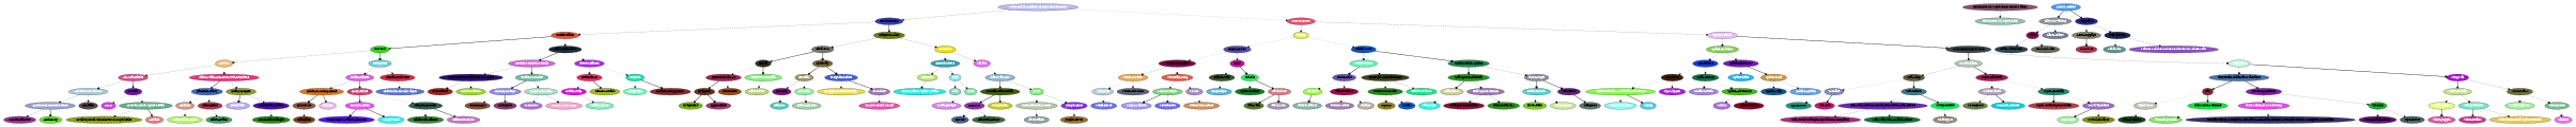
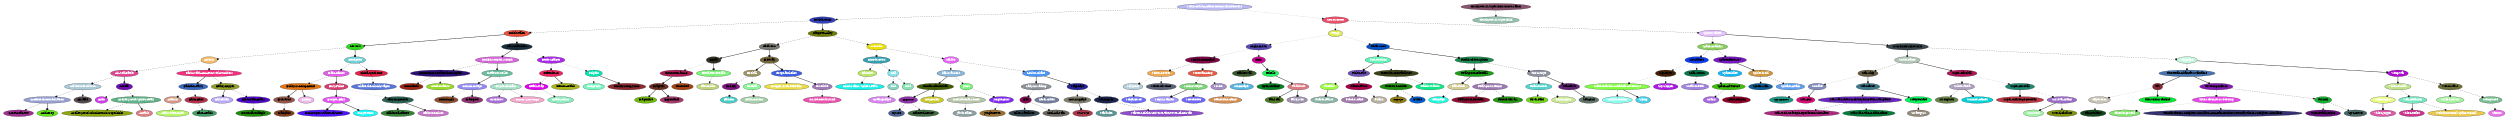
  digraph {
    fontname="DejaVu Serif"
    node [fontcolor="#FFFFFF" fontname="DejaVu Serif" style=filled]
    edge [arrowhead=dot fontname="DejaVu Serif" style=dashed]
    n1 [fillcolor="#BAB9F6" label="Maze-Craze:A-Game-of-Cops-and-Robbers"]
    n2 [fillcolor="#323FBF" fontcolor="#000000" label="Double-Dunk"]
    n3 [fillcolor="#EE4E6A" label="Secret-Quest"]
    n4 [fillcolor="#E9503C" fontcolor="#000000" label=Codebreaker]
    n5 [fillcolor="#6F7C04" fontcolor="#000000" label="Gangster-Alley"]
    n6 [fillcolor="#DFEC5E" label=Pengo]
    n7 [fillcolor="#E5BFFE" label="Sprint-Master"]
    n8 [fillcolor="#2FDB1A" fontcolor="#000000" label=Berzerk]
    n9 [fillcolor="#172D39" fontcolor="#000000" label="Dark-Chambers"]
    n10 [fillcolor="#79766F" fontcolor="#000000" label="Fatal-Run"]
    n11 [fillcolor="#EEDF06" label=Gremlins]
    n12 [fillcolor="#F6BA65" label=Asterix]
    n13 [fillcolor="#6ED0D6" label=Centipede]
    n14 [fillcolor="#D765DC" label="Cookie-Monster-Munch"]
    n15 [fillcolor="#AB28EC" label="Desert-Falcon"]
    n16 [fillcolor="#E04790" label="Air-Sea-Battle"]
    n17 [fillcolor="#F63080" label="Basic-Math-AKA-Fun-With-Numbers"]
    n18 [fillcolor="#E65DEB" label="Brain-Games"]
    n19 [fillcolor="#E12246" fontcolor="#000000" label="China-Syndrome"]
    n20 [fillcolor="#ACCAD8" label="Adventures-of-Tron"]
    n21 [fillcolor="#6E0EB3" fontcolor="#000000" label=Amidar]
    n22 [fillcolor="#3A69C2" fontcolor="#000000" label="Bachelor-Party"]
    n23 [fillcolor="#94A029" fontcolor="#000000" label="Beany-Bopper"]
    n24 [fillcolor="#989FD3" label="A-Game-of-Concentration"]
    n25 [fillcolor="#564A4E" fontcolor="#000000" label="Air-Raid"]
-   n26 [fillcolor="#D43DEE" label=Force]
+   n26 [fillcolor="#D43DEE" label=Alien]
    n27 [fillcolor="#5FB187" label="Artillery-Duel/Spike's-Peak"]
    n28 [fillcolor="#9D2F90" fontcolor="#000000" label="3-D-Tic-Tac-Toe"]
    n29 [fillcolor="#66E518" fontcolor="#000000" label="Acid-Drop"]
    n30 [fillcolor="#8EA40C" fontcolor="#000000" label="Artillery-Duel/Chuck-Norris-Superkicks"]
    n31 [fillcolor="#E27D82" label=Assault]
    n32 [fillcolor="#D49885" label=Atlantis]
    n33 [fillcolor="#B7314B" fontcolor="#000000" label="Bank-Heist"]
    n34 [fillcolor="#BBAAFA" label=Basketball]
    n35 [fillcolor="#5008CA" fontcolor="#000000" label="Berenstain-Bears"]
    n36 [fillcolor="#B6F666" label="Atari-Video-Cube"]
    n37 [fillcolor="#419F65" fontcolor="#000000" label="Base-Attack"]
    n38 [fillcolor="#1F8C08" fontcolor="#000000" label="Bermuda-Triangle"]
    n39 [fillcolor="#E57513" fontcolor="#000000" label="Bobby-is-Going-Home"]
    n40 [fillcolor="#D83D71" label="Busy-Police"]
    n41 [fillcolor="#5876DB" label="Chase-the-Chuck-Wagon"]
    n42 [fillcolor="#975647" fontcolor="#000000" label="Blue-Print"]
    n43 [fillcolor="#EFB8EC" label=Boxing]
    n44 [fillcolor="#E851FB" label="Bumper-Bash"]
    n45 [fillcolor="#2B6151" fontcolor="#000000" label="Canyon-Bomber"]
    n46 [fillcolor="#833F1B" fontcolor="#000000" label=Blackjack]
    n47 [fillcolor="#4E15FB" fontcolor="#000000" label="Buck-Rogers:Planet-of-Zoom"]
    n48 [fillcolor="#1DFAFB" label=BurgerTime]
    n49 [fillcolor="#348337" fontcolor="#000000" label="California-Games"]
    n50 [fillcolor="#C874C9" label="Cathouse-Blues"]
    n51 [fillcolor="#88536C" fontcolor="#000000" label="Chuck-Norris-Superkicks/Ghost-Manor"]
    n52 [fillcolor="#94C0AE" label="Chuck-Norris-Superkicks"]
    n53 [fillcolor="#2C0E77" fontcolor="#000000" label="Communist-Mutants-from-Space"]
    n54 [fillcolor="#6BC09F" label="Creature-Strike"]
    n55 [fillcolor="#F02361" fontcolor="#000000" label="Defender-II"]
    n56 [fillcolor="#05E7B3" label=Dolphin]
    n57 [fillcolor="#9C2613" fontcolor="#000000" label=Commando]
    n58 [fillcolor="#9ADA29" label=Confrontation]
    n59 [fillcolor="#938AF2" label="Cosmic-Creeps"]
    n60 [fillcolor="#A4E1C7" label="Crypts-of-Chaos"]
    n61 [fillcolor="#8C4E2E" fontcolor="#000000" label="Cosmic-Ark"]
    n62 [fillcolor="#8E356F" fontcolor="#000000" label=Crackpots]
    n63 [fillcolor="#AB6DD7" label=Crossbow]
    n64 [fillcolor="#F6A9CE" label="Custer's-Revenge"]
    n65 [fillcolor="#E103EF" label="Death-Trap"]
    n66 [fillcolor="#A9B71D" fontcolor="#000000" label="Demon-Attack"]
    n67 [fillcolor="#73F9C1" label="Dodge'Em"]
    n68 [fillcolor="#8D292F" fontcolor="#000000" label="Donkey-Kong-Junior"]
    n69 [fillcolor="#86EDBB" label="Deadly-Discs"]
    n70 [fillcolor="#333023" fontcolor="#000000" label=Espial]
    n71 [fillcolor="#756638" fontcolor="#000000" label=Freeway]
    n72 [fillcolor="#34A1B2" label=Ghostbusters]
    n73 [fillcolor="#ED63FD" label=Karate]
    n74 [fillcolor="#AC1D55" fontcolor="#000000" label="Encounter-at-L-5"]
    n75 [fillcolor="#7EF57A" label="Extra-Terrestrials"]
    n76 [fillcolor="#9D9566" label=Fireball]
    n77 [fillcolor="#3F60E6" label="Frogs-and-Flies"]
    n78 [fillcolor="#6C2F21" fontcolor="#000000" label=Dragster]
    n79 [fillcolor="#A44213" fontcolor="#000000" label=Entombed]
    n80 [fillcolor="#BFD47B" label="Fast-Eddie"]
    n81 [fillcolor="#73BB06" fontcolor="#000000" label=Dragonfire]
    n82 [fillcolor="#AA376D" fontcolor="#000000" label=Eggomania]
    n83 [fillcolor="#801283" fontcolor="#000000" label="Fire-Fly"]
    n84 [fillcolor="#8AF798" label=Football]
    n85 [fillcolor="#EADE46" label="Frogger-II:ThreeeDeep!"]
    n86 [fillcolor="#A07AB7" label=Frostbite]
    n87 [fillcolor="#44CEC4" label=Fathom]
    n88 [fillcolor="#A4CEA9" label="Flash-Gordon"]
    n89 [fillcolor="#EC51AF" label="G.I.Joe:Cobra-Strike"]
    n90 [fillcolor="#B9E769" label=Gauntlet]
    n91 [fillcolor="#85E4ED" label=Golf]
    n92 [fillcolor="#8AB7DB" label="Ikari-Warriors"]
    n93 [fillcolor="#4997FB" label="Lock'n'-Chase"]
    n94 [fillcolor="#15F2E7" label="Ghost-Manor/Spike's-Peak"]
    n95 [fillcolor="#85D7C3" label=Glib]
    n96 [fillcolor="#85E5B3" label=Gorf]
    n97 [fillcolor="#DA82F6" label="Great-Escape"]
    n98 [fillcolor="#415D03" fontcolor="#000000" label="Human-Cannonball"]
    n99 [fillcolor="#78F47A" label=Joust]
    n100 [fillcolor="#8C929A" label="Lady-in-Wading"]
    n101 [fillcolor="#27259D" fontcolor="#000000" label=MagiCard]
    n102 [fillcolor="#9033AB" fontcolor="#000000" label="H.E.R.O."]
    n103 [fillcolor="#CACB26" label="Ice-Hockey"]
    n104 [fillcolor="#B5C6A9" label="International-Soccer"]
    n105 [fillcolor="#8228F6" label="Jungle-Hunt"]
    n106 [fillcolor="#4B6292" fontcolor="#000000" label=Gyruss]
    n107 [fillcolor="#3F6A3F" fontcolor="#000000" label="Haunted-House"]
    n108 [fillcolor="#8EA2A3" label=Jawbreaker]
    n109 [fillcolor="#9A712F" fontcolor="#000000" label="Jungle-Fever"]
    n110 [fillcolor="#880855" fontcolor="#000000" label=Klax]
    n111 [fillcolor="#737E9D" label="Laser-Gates"]
    n112 [fillcolor="#818270" fontcolor="#000000" label="Lost-Luggage"]
    n113 [fillcolor="#1B244E" fontcolor="#000000" label="Mario-Bros."]
    n114 [fillcolor="#2F444F" fontcolor="#000000" label="Killer-Satellites"]
    n115 [fillcolor="#6B675E" fontcolor="#000000" label="Kool-Aid-Man"]
    n116 [fillcolor="#AD354C" fontcolor="#000000" label="M*A*S*H"]
    n117 [fillcolor="#5A9696" label=Marauder]
    n118 [fillcolor="#8F4DCC" label="Masters-of-the-Universe:The-Power-of-He-Man"]
    n119 [fillcolor="#584BB8" fontcolor="#000000" label="Night-Driver"]
    n120 [fillcolor="#0552C5" fontcolor="#000000" label="Radar-Lock"]
    n121 [fillcolor="#88CF5A" label="Space-Invaders"]
    n122 [fillcolor="#3B474E" fontcolor="#000000" label="Swordquest:Fireworld"]
    n123 [fillcolor="#800647" fontcolor="#000000" label="Missile-Command"]
    n124 [fillcolor="#D00597" fontcolor="#000000" label="Oink!"]
    n125 [fillcolor="#5CF5B7" label="Pole-Position"]
    n126 [fillcolor="#1B8B50" fontcolor="#000000" label="Riddle-of-the-Sphinx"]
    n127 [fillcolor="#F0A953" label="Miner-2049er"]
    n128 [fillcolor="#E85B46" label="Mountain-King"]
    n129 [fillcolor="#38582B" fontcolor="#000000" label="Off-the-Wall"]
    n130 [fillcolor="#21F65C" fontcolor="#000000" label=Othello]
    n131 [fillcolor="#B4CFDA" label=Millipede]
    n132 [fillcolor="#5B6276" fontcolor="#000000" label="Mines-of-Minos"]
    n133 [fillcolor="#7BD679" label=Moonsweeper]
    n134 [fillcolor="#A58FC6" label="Mr.Do!"]
    n135 [fillcolor="#6B6EFB" label="Mega-Force"]
    n136 [fillcolor="#A196FF" label="Mogul-Maniac"]
    n137 [fillcolor="#7068FD" label=MotoRodeo]
    n138 [fillcolor="#D68E52" label="Name-This-Game"]
    n139 [fillcolor="#57B6E1" label="No-Escape!"]
    n140 [fillcolor="#048322" fontcolor="#000000" label="Open-Sesame"]
    n141 [fillcolor="#DF7982" label=Parachute]
    n142 [fillcolor="#507A22" fontcolor="#000000" label="Pac-Man"]
    n143 [fillcolor="#9E92B0" label="Party-Mix"]
    n144 [fillcolor="#6E50B8" fontcolor="#000000" label="Pick'n-Pile"]
    n145 [fillcolor="#3D4216" fontcolor="#000000" label="Quest-for-Quintana-Roo"]
    n146 [fillcolor="#1A9D17" fontcolor="#000000" label="RealSports-Baseball"]
    n147 [fillcolor="#8E91A1" label="Roc'n-Rope"]
    n148 [fillcolor="#9CFF40" label=Phoenix]
    n149 [fillcolor="#A80048" fontcolor="#000000" label="Planet-Patrol"]
    n150 [fillcolor="#1D8D0E" fontcolor="#000000" label="Pressure-Cooker"]
    n151 [fillcolor="#0EEA8B" label="Rabbit-Transit"]
    n152 [fillcolor="#8BB6A7" label="Phaser-Patrol"]
    n153 [fillcolor="#A27CAF" label="Piece-o'-Cake"]
    n154 [fillcolor="#B8B19F" label=Polaris]
    n155 [fillcolor="#937F17" fontcolor="#000000" label=Popeye]
    n156 [fillcolor="#005ECD" fontcolor="#000000" label="Q*bert"]
    n157 [fillcolor="#D4CE95" label="Raft-Rider"]
    n158 [fillcolor="#9C79B2" label="RealSports-Tennis"]
    n159 [fillcolor="#55D4D2" label="Road-Runner"]
    n160 [fillcolor="#612276" fontcolor="#000000" label="Sea-Hawk"]
    n161 [fillcolor="#1EFBE2" label=Rampage]
    n162 [fillcolor="#8C1034" fontcolor="#000000" label="RealSports-Football"]
    n163 [fillcolor="#279515" fontcolor="#000000" label="Rescue-Terra-1"]
    n164 [fillcolor="#75D51A" fontcolor="#000000" label="River-Raid"]
    n165 [fillcolor="#CAEA96" label="Robin-Hood"]
    n166 [fillcolor="#61766A" fontcolor="#000000" label="Sea-Hunt"]
    n167 [fillcolor="#0E3BF4" fontcolor="#000000" label="Slot-Racers"]
    n168 [fillcolor="#7916C6" fontcolor="#000000" label="Spacemaster-X-7"]
    n169 [fillcolor="#B0C7B6" label="Street-Racer"]
    n170 [fillcolor="#C2F7DD" label=Vanguard]
    n171 [fillcolor="#421D03" fontcolor="#000000" label="Sky-Diver"]
    n172 [fillcolor="#057648" fontcolor="#000000" label="Solar-Storm"]
    n173 [fillcolor="#16B9F5" label=Spacechase]
    n174 [fillcolor="#D1973E" label=Spiderdroid]
    n175 [fillcolor="#82FF43" label="Skate-Boardin':A-Radical-Adventure"]
    n176 [fillcolor="#AC18E7" label="Sky-Skipper"]
    n177 [fillcolor="#A384DE" label="Sneak'N-Peek"]
    n178 [fillcolor="#3EC00C" fontcolor="#000000" label="Space-Adventure"]
    n179 [fillcolor="#8AFCF2" label="Shuttle-Orbiter"]
    n180 [fillcolor="#46CFEA" label=Skiing]
    n181 [fillcolor="#A767E2" label=Solaris]
    n182 [fillcolor="#930126" fontcolor="#000000" label="Space-Canyon"]
    n183 [fillcolor="#0E5B95" fontcolor="#000000" label="Spider-Man"]
    n184 [fillcolor="#61A0F0" label="Spitfire-Attack"]
    n185 [fillcolor="#645B40" fontcolor="#000000" label="Star-Ship"]
    n186 [fillcolor="#AF1657" fontcolor="#000000" label="Super-Baseball"]
    n187 [fillcolor="#4574AF" fontcolor="#000000" label="The-Texas-Chainsaw-Massacre"]
    n188 [fillcolor="#AF0AD1" label="Wing-War"]
    n189 [fillcolor="#818EBD" label=Sssnake]
    n190 [fillcolor="#3D788B" fontcolor="#000000" label=Starmaster]
    n191 [fillcolor="#B0A3C1" label=Subterranea]
    n192 [fillcolor="#208974" fontcolor="#000000" label="Super-Football"]
    n193 [fillcolor="#1D9684" fontcolor="#000000" label="Spy-Hunter"]
    n194 [fillcolor="#DC0A79" fontcolor="#000000" label="Star-Fox"]
    n195 [fillcolor="#6B26BF" fontcolor="#000000" label="Star-Wars-Return-of-the-Jedi:Death-Star-Battle"]
    n196 [fillcolor="#01FC5B" fontcolor="#000000" label=Steeplechase]
    n197 [fillcolor="#AE2980" fontcolor="#000000" label="Star-Trek:Strategic-Operations-Simulator"]
    n198 [fillcolor="#037C38" fontcolor="#000000" label="Star-Wars:The-Arcade-Game"]
    n199 [fillcolor="#948A7D" label="Strategy-X"]
    n200 [fillcolor="#698449" fontcolor="#000000" label=Stronghold]
    n201 [fillcolor="#00D2D8" label="Summer-Games"]
    n202 [fillcolor="#BF3944" fontcolor="#000000" label="Super-Challenge-Football"]
    n203 [fillcolor="#9C6BC9" label="Survival-Island"]
    n204 [fillcolor="#A2F2A7" label=Surround]
    n205 [fillcolor="#81930B" fontcolor="#000000" label="Sword-of-Saros"]
    n206 [fillcolor="#882534" fontcolor="#000000" label=Taz]
    n207 [fillcolor="#841AB2" fontcolor="#000000" label="Towering-Inferno"]
    n208 [fillcolor="#C1E38B" label="Video-Pinball"]
    n209 [fillcolor="#6C6F37" fontcolor="#000000" label="Worm-War-I"]
    n210 [fillcolor="#C6C2B4" label=Tapeworm]
    n211 [fillcolor="#08EE36" fontcolor="#000000" label="The-Music-Machine"]
    n212 [fillcolor="#EB44EB" label="Title-Match-Pro-Wrestling"]
    n213 [fillcolor="#13B331" fontcolor="#000000" label=Turmoil]
    n214 [fillcolor="#12461C" fontcolor="#000000" label="Tax-Avoiders"]
    n215 [fillcolor="#86E56E" label=Thunderground]
    n216 [fillcolor="#33316F" fontcolor="#000000" label="Tomcat:The-F-14-Fighter-Simulator-AKA-Dan-Kitchen's-Tomcat:The-F-14-Fighter-Simulator"]
    n217 [fillcolor="#621078" fontcolor="#000000" label="Tron:Deadly-Discs"]
    n218 [fillcolor="#476964" fontcolor="#000000" label="Up'n-Down"]
    n219 [fillcolor="#E8FD7F" label="Video-Chess"]
    n220 [fillcolor="#75E7BF" label="Wall-Defender"]
    n221 [fillcolor="#A2F29D" label="Wizard-of-Wor"]
    n222 [fillcolor="#74BD8D" label=Xenophobe]
    n223 [fillcolor="#DC59A7" label="Video-Jogger"]
    n224 [fillcolor="#D0328F" label="Video-Reflex"]
    n225 [fillcolor="#EAC94C" label="Weltraumtunnel(Space-Tunnel)"]
    n226 [fillcolor="#EE70ED" label=Zaxxon]
    n1 -> n2 [arrowhead=diamond]
    n1 -> n3 [style=dotted]
    n2 -> n4 [arrowhead=box]
    n2 -> n5 [style=bold]
    n3 -> n6
    n3 -> n7
    n4 -> n8 [style=bold]
    n4 -> n9 [arrowhead=box]
    n5 -> n10 [arrowhead=box]
    n5 -> n11 [arrowhead=diamond]
    n6 -> n119 [arrowhead=diamond style=dotted]
    n6 -> n120 [style=dotted]
    n7 -> n121 [arrowhead=box]
    n7 -> n122 [style=bold]
    n8 -> n12 [arrowhead=box]
    n8 -> n13 [arrowhead=box style=bold]
    n9 -> n14 [style=bold]
    n9 -> n15 [arrowhead=box style=dotted]
    n10 -> n70 [arrowhead=diamond style=bold]
    n10 -> n71 [arrowhead=box style=bold]
    n11 -> n72 [arrowhead=box style=dotted]
    n11 -> n73 [arrowhead=diamond]
    n12 -> n16 [arrowhead=diamond]
    n12 -> n17 [arrowhead=box style=dotted]
    n13 -> n18 [arrowhead=box]
    n13 -> n19 [arrowhead=diamond]
    n14 -> n53
    n14 -> n54 [style=bold]
    n15 -> n55 [arrowhead=box]
    n15 -> n56 [arrowhead=diamond style=dotted]
    n16 -> n20 [arrowhead=box]
    n16 -> n21 [arrowhead=diamond style=bold]
    n17 -> n22 [style=bold]
    n17 -> n23 [arrowhead=box]
    n18 -> n39
    n18 -> n40 [style=bold]
    n19 -> n41
    n20 -> n24 [arrowhead=diamond]
    n20 -> n25 [arrowhead=diamond style=dotted]
    n21 -> n26 [style=dotted]
    n21 -> n27
    n22 -> n32 [arrowhead=box style=dotted]
    n22 -> n33 [arrowhead=diamond style=dotted]
    n23 -> n34 [arrowhead=box style=bold]
    n23 -> n35
    n24 -> n28 [arrowhead=diamond]
    n24 -> n29 [arrowhead=box style=bold]
    n27 -> n30 [arrowhead=diamond]
    n27 -> n31 [arrowhead=diamond style=bold]
    n32 -> n36 [arrowhead=diamond style=dotted]
    n33 -> n37
    n35 -> n38
    n39 -> n42 [arrowhead=box style=bold]
    n39 -> n43 [style=bold]
    n40 -> n44 [style=bold]
    n40 -> n45 [arrowhead=diamond style=dotted]
    n42 -> n46
    n44 -> n47 [arrowhead=box style=bold]
    n44 -> n48 [arrowhead=diamond style=bold]
    n45 -> n49 [arrowhead=box style=dotted]
    n45 -> n50 [style=bold]
    n51 -> n52 [arrowhead=diamond]
    n53 -> n57 [arrowhead=box]
    n53 -> n58 [style=dotted]
    n54 -> n59 [arrowhead=diamond style=bold]
    n54 -> n60 [arrowhead=diamond]
    n55 -> n65
    n55 -> n66 [style=bold]
    n56 -> n67 [arrowhead=diamond style=dotted]
    n56 -> n68 [arrowhead=box style=bold]
    n59 -> n61 [arrowhead=diamond style=dotted]
    n59 -> n62 [style=bold]
    n60 -> n63
    n60 -> n64 [arrowhead=box]
    n65 -> n69 [arrowhead=diamond]
    n70 -> n74 [style=dotted]
    n70 -> n75 [arrowhead=box style=bold]
    n71 -> n76 [arrowhead=diamond style=bold]
    n71 -> n77 [arrowhead=box style=bold]
    n72 -> n90 [arrowhead=diamond]
    n72 -> n91
    n73 -> n92 [arrowhead=diamond style=dotted]
+   n73 -> n93 [arrowhead=diamond]
    n74 -> n78 [style=bold]
    n74 -> n79 [arrowhead=diamond style=dotted]
    n75 -> n80 [arrowhead=diamond]
    n76 -> n83 [arrowhead=diamond]
    n76 -> n84 [style=dotted]
    n77 -> n85 [style=dotted]
    n77 -> n86 [style=bold]
    n78 -> n81 [style=bold]
    n78 -> n82 [arrowhead=box style=bold]
    n83 -> n87 [arrowhead=box style=dotted]
    n84 -> n88 [arrowhead=box]
    n86 -> n89
    n90 -> n94 [arrowhead=box]
    n91 -> n95 [arrowhead=diamond]
    n91 -> n96
    n92 -> n98 [style=bold]
    n92 -> n99
    n93 -> n100 [arrowhead=diamond style=bold]
    n93 -> n101 [style=bold]
    n96 -> n97 [arrowhead=diamond style=dotted]
    n98 -> n102 [arrowhead=diamond style=bold]
    n98 -> n103 [style=bold]
    n99 -> n104 [arrowhead=box style=dotted]
    n99 -> n105 [arrowhead=box]
    n100 -> n110 [arrowhead=box]
    n100 -> n111 [style=dotted]
    n101 -> n112 [arrowhead=diamond style=dotted]
    n101 -> n113 [arrowhead=box]
    n102 -> n106 [arrowhead=box]
    n102 -> n107
    n104 -> n108 [arrowhead=diamond]
    n105 -> n109 [arrowhead=diamond]
    n110 -> n114 [arrowhead=diamond]
    n110 -> n115 [arrowhead=box]
    n112 -> n116 [arrowhead=box style=bold]
    n113 -> n117
    n113 -> n118
    n119 -> n123 [arrowhead=diamond style=dotted]
    n119 -> n124
    n120 -> n125 [arrowhead=box]
    n120 -> n126 [arrowhead=box style=bold]
    n121 -> n167 [arrowhead=box]
    n121 -> n168 [arrowhead=box]
    n122 -> n169 [style=bold]
    n122 -> n170 [arrowhead=box]
    n123 -> n127 [arrowhead=box]
    n123 -> n128 [arrowhead=box style=dotted]
    n124 -> n129 [style=dotted]
    n124 -> n130 [arrowhead=box style=bold]
    n125 -> n144 [arrowhead=box style=bold]
    n125 -> n145 [style=dotted]
    n126 -> n146 [arrowhead=box style=bold]
    n126 -> n147 [arrowhead=box]
    n127 -> n131 [arrowhead=box style=dotted]
    n127 -> n132 [arrowhead=diamond]
    n128 -> n133
    n128 -> n134 [style=dotted]
    n129 -> n139
    n130 -> n140 [arrowhead=box style=dotted]
    n130 -> n141 [style=bold]
    n131 -> n135 [style=dotted]
    n133 -> n136 [arrowhead=box style=bold]
    n133 -> n137 [arrowhead=box]
    n134 -> n138 [style=dotted]
    n141 -> n142 [style=bold]
    n141 -> n143 [arrowhead=box style=bold]
    n144 -> n148 [style=dotted]
    n144 -> n149 [arrowhead=diamond style=dotted]
    n145 -> n150
    n145 -> n151
    n146 -> n157 [arrowhead=box style=bold]
    n146 -> n158 [arrowhead=box]
    n147 -> n159 [arrowhead=box style=bold]
    n147 -> n160 [arrowhead=box style=bold]
    n148 -> n152 [arrowhead=box style=bold]
    n149 -> n153 [style=dotted]
    n149 -> n154 [arrowhead=diamond style=dotted]
    n150 -> n155 [arrowhead=box style=dotted]
    n150 -> n156
    n157 -> n161 [arrowhead=box style=dotted]
    n158 -> n162 [arrowhead=diamond]
    n158 -> n163 [arrowhead=box]
    n159 -> n164 [arrowhead=diamond style=dotted]
    n159 -> n165 [arrowhead=box style=dotted]
    n160 -> n166 [style=bold]
    n167 -> n171 [arrowhead=diamond style=dotted]
    n167 -> n172 [arrowhead=diamond style=dotted]
    n168 -> n173 [style=dotted]
    n168 -> n174 [arrowhead=diamond style=bold]
    n169 -> n185
    n169 -> n186 [arrowhead=diamond style=bold]
    n170 -> n187 [arrowhead=box]
    n170 -> n188 [arrowhead=box style=bold]
    n171 -> n175 [arrowhead=box style=dotted]
    n171 -> n176 [arrowhead=diamond]
    n172 -> n177 [arrowhead=box]
    n172 -> n178 [arrowhead=box style=dotted]
    n174 -> n183
    n174 -> n184
    n175 -> n179 [arrowhead=diamond style=dotted]
    n175 -> n180 [arrowhead=diamond style=bold]
    n178 -> n181
    n178 -> n182 [arrowhead=box style=dotted]
    n185 -> n189 [style=dotted]
    n185 -> n190 [arrowhead=diamond style=bold]
    n186 -> n191 [arrowhead=box style=dotted]
    n186 -> n192 [arrowhead=diamond style=dotted]
    n187 -> n206 [arrowhead=diamond style=bold]
    n187 -> n207 [style=bold]
    n188 -> n208 [style=bold]
    n188 -> n209 [arrowhead=diamond]
    n189 -> n193 [arrowhead=box style=dotted]
    n189 -> n194 [style=bold]
    n190 -> n195 [arrowhead=diamond style=dotted]
    n190 -> n196 [style=bold]
    n191 -> n200 [arrowhead=diamond]
    n191 -> n201 [arrowhead=diamond style=bold]
    n192 -> n202 [arrowhead=box style=bold]
    n192 -> n203 [arrowhead=box style=dotted]
    n195 -> n197
    n195 -> n198 [style=dotted]
    n196 -> n199 [arrowhead=diamond]
    n203 -> n204 [arrowhead=diamond style=bold]
    n203 -> n205
    n206 -> n210 [arrowhead=diamond style=dotted]
    n206 -> n211 [arrowhead=diamond style=bold]
    n207 -> n212 [arrowhead=box]
    n207 -> n213 [arrowhead=diamond]
    n208 -> n219 [arrowhead=diamond style=dotted]
    n208 -> n220 [arrowhead=box]
    n209 -> n221 [arrowhead=box style=dotted]
    n209 -> n222 [arrowhead=box]
    n210 -> n214 [style=dotted]
    n212 -> n215 [arrowhead=box style=dotted]
    n212 -> n216 [arrowhead=diamond style=dotted]
    n213 -> n217
    n213 -> n218
    n219 -> n223 [arrowhead=box style=bold]
    n220 -> n224 [style=bold]
    n220 -> n225 [arrowhead=diamond]
    n222 -> n226 [arrowhead=box style=dotted]
  }
